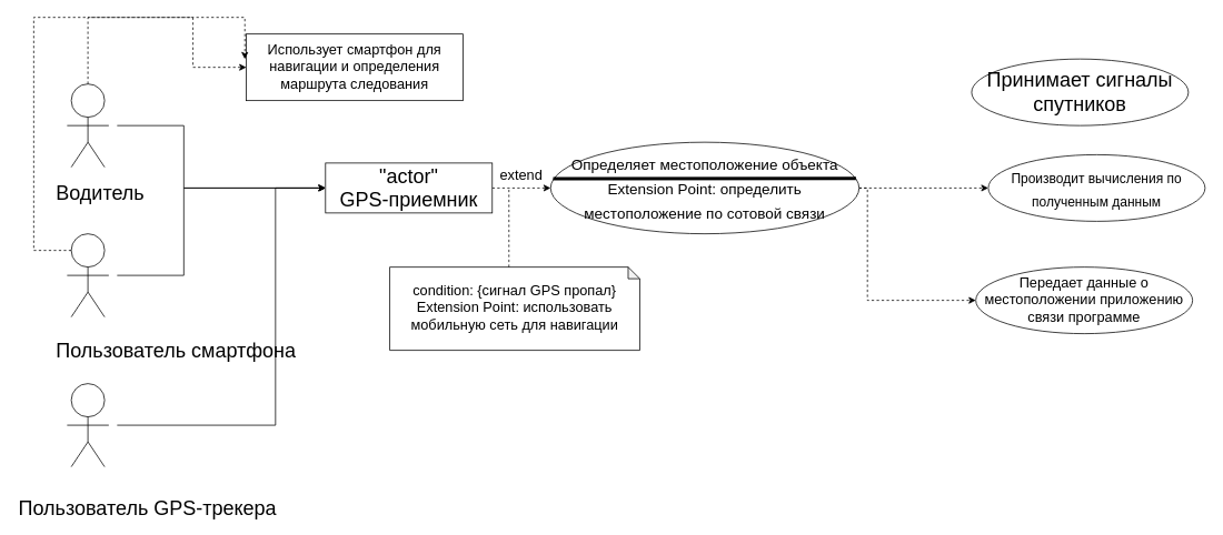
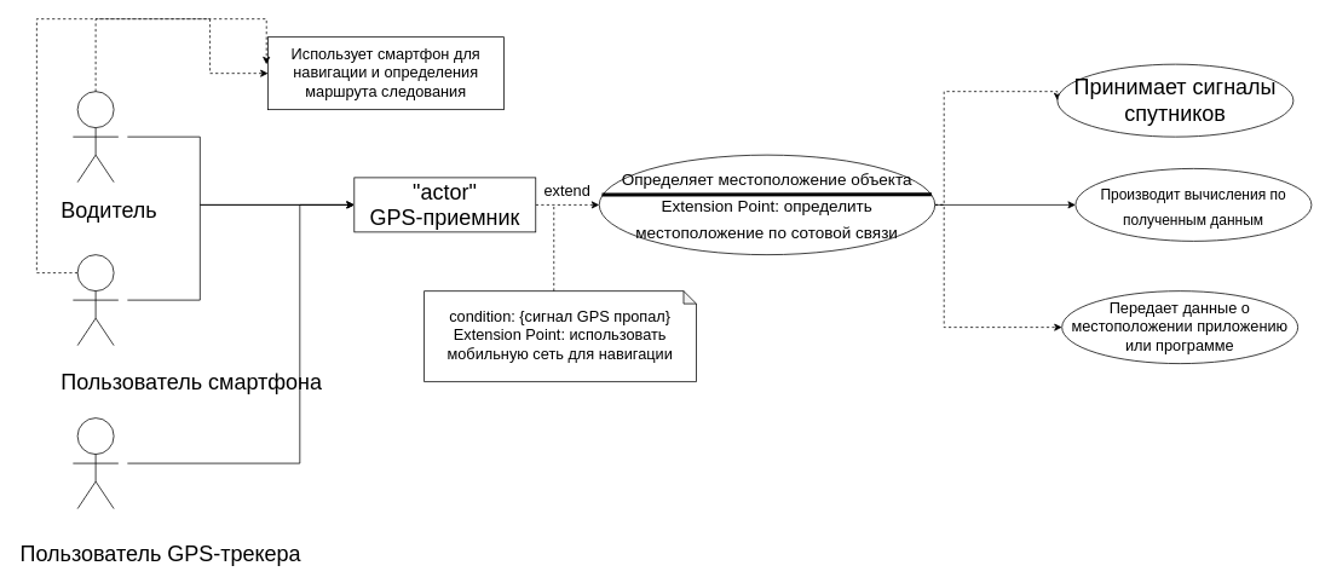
  <mxCell id="0" />
  <mxCell id="1" parent="0" />
  <mxCell id="2" value="" style="group;comic=0;" vertex="1" connectable="0" parent="1"><mxGeometry x="80" y="100" width="50" height="100" as="geometry" /></mxCell>
  <mxCell id="3" value="" style="ellipse;whiteSpace=wrap;html=1;" vertex="1" parent="2"><mxGeometry x="5" width="40" height="40" as="geometry" /></mxCell>
  <mxCell id="4" value="" style="endArrow=none;html=1;" edge="1" parent="2"><mxGeometry width="50" height="50" relative="1" as="geometry"><mxPoint x="25" y="70" as="sourcePoint" /><mxPoint x="25" y="40" as="targetPoint" /></mxGeometry></mxCell>
  <mxCell id="5" value="" style="endArrow=none;html=1;" edge="1" parent="2"><mxGeometry width="50" height="50" relative="1" as="geometry"><mxPoint y="50" as="sourcePoint" /><mxPoint x="50" y="50" as="targetPoint" /></mxGeometry></mxCell>
  <mxCell id="6" value="" style="endArrow=none;html=1;" edge="1" parent="2"><mxGeometry width="50" height="50" relative="1" as="geometry"><mxPoint x="5" y="100" as="sourcePoint" /><mxPoint x="25" y="70" as="targetPoint" /></mxGeometry></mxCell>
  <mxCell id="7" value="" style="endArrow=none;html=1;" edge="1" parent="2"><mxGeometry width="50" height="50" relative="1" as="geometry"><mxPoint x="25" y="70" as="sourcePoint" /><mxPoint x="45" y="100" as="targetPoint" /></mxGeometry></mxCell>
  <mxCell id="8" value="Водитель" style="text;html=1;fontSize=24;" vertex="1" parent="1"><mxGeometry x="65" y="210" width="80" height="30" as="geometry" /></mxCell>
  <mxCell id="9" value="Пользователь смартфона" style="text;html=1;fontSize=24;" vertex="1" parent="1"><mxGeometry x="65" y="400" width="170" height="30" as="geometry" /></mxCell>
  <mxCell id="10" value="Пользователь GPS-трекера" style="text;html=1;fontSize=24;" vertex="1" parent="1"><mxGeometry x="20" y="590" width="195" height="30" as="geometry" /></mxCell>
  <mxCell id="11" value="" style="group;comic=0;" vertex="1" connectable="0" parent="1"><mxGeometry x="80" y="460" width="50" height="100" as="geometry" /></mxCell>
  <mxCell id="12" value="" style="ellipse;whiteSpace=wrap;html=1;" vertex="1" parent="11"><mxGeometry x="5" width="40" height="40" as="geometry" /></mxCell>
  <mxCell id="13" value="" style="endArrow=none;html=1;" edge="1" parent="11"><mxGeometry width="50" height="50" relative="1" as="geometry"><mxPoint x="25" y="70" as="sourcePoint" /><mxPoint x="25" y="40" as="targetPoint" /></mxGeometry></mxCell>
  <mxCell id="14" value="" style="endArrow=none;html=1;" edge="1" parent="11"><mxGeometry width="50" height="50" relative="1" as="geometry"><mxPoint y="50" as="sourcePoint" /><mxPoint x="50" y="50" as="targetPoint" /></mxGeometry></mxCell>
  <mxCell id="15" value="" style="endArrow=none;html=1;" edge="1" parent="11"><mxGeometry width="50" height="50" relative="1" as="geometry"><mxPoint x="5" y="100" as="sourcePoint" /><mxPoint x="25" y="70" as="targetPoint" /></mxGeometry></mxCell>
  <mxCell id="16" value="" style="endArrow=none;html=1;" edge="1" parent="11"><mxGeometry width="50" height="50" relative="1" as="geometry"><mxPoint x="25" y="70" as="sourcePoint" /><mxPoint x="45" y="100" as="targetPoint" /></mxGeometry></mxCell>
  <mxCell id="17" value="" style="group;comic=0;" vertex="1" connectable="0" parent="1"><mxGeometry x="80" y="280" width="50" height="100" as="geometry" /></mxCell>
  <mxCell id="18" value="" style="ellipse;whiteSpace=wrap;html=1;" vertex="1" parent="17"><mxGeometry x="5" width="40" height="40" as="geometry" /></mxCell>
  <mxCell id="19" value="" style="endArrow=none;html=1;" edge="1" parent="17"><mxGeometry width="50" height="50" relative="1" as="geometry"><mxPoint x="25" y="70" as="sourcePoint" /><mxPoint x="25" y="40" as="targetPoint" /></mxGeometry></mxCell>
  <mxCell id="20" value="" style="endArrow=none;html=1;" edge="1" parent="17"><mxGeometry width="50" height="50" relative="1" as="geometry"><mxPoint y="50" as="sourcePoint" /><mxPoint x="50" y="50" as="targetPoint" /></mxGeometry></mxCell>
  <mxCell id="21" value="" style="endArrow=none;html=1;" edge="1" parent="17"><mxGeometry width="50" height="50" relative="1" as="geometry"><mxPoint x="5" y="100" as="sourcePoint" /><mxPoint x="25" y="70" as="targetPoint" /></mxGeometry></mxCell>
  <mxCell id="22" value="" style="endArrow=none;html=1;" edge="1" parent="17"><mxGeometry width="50" height="50" relative="1" as="geometry"><mxPoint x="25" y="70" as="sourcePoint" /><mxPoint x="45" y="100" as="targetPoint" /></mxGeometry></mxCell>
  <mxCell id="23" value="" style="edgeStyle=orthogonalEdgeStyle;rounded=0;orthogonalLoop=1;jettySize=auto;html=1;fontSize=24;" edge="1" parent="1" target="28"><mxGeometry relative="1" as="geometry"><mxPoint x="140" y="330" as="sourcePoint" /><Array as="points"><mxPoint x="140" y="330" /><mxPoint x="220" y="330" /><mxPoint x="220" y="225" /></Array></mxGeometry></mxCell>
  <mxCell id="24" value="" style="edgeStyle=orthogonalEdgeStyle;rounded=0;orthogonalLoop=1;jettySize=auto;html=1;fontSize=24;" edge="1" parent="1" target="28"><mxGeometry relative="1" as="geometry"><mxPoint x="140" y="150" as="sourcePoint" /><Array as="points"><mxPoint x="220" y="150" /><mxPoint x="220" y="225" /></Array></mxGeometry></mxCell>
  <mxCell id="25" value="" style="edgeStyle=orthogonalEdgeStyle;rounded=0;orthogonalLoop=1;jettySize=auto;html=1;fontSize=24;" edge="1" parent="1" target="28"><mxGeometry relative="1" as="geometry"><mxPoint x="140" y="510" as="sourcePoint" /><Array as="points"><mxPoint x="330" y="510" /><mxPoint x="330" y="225" /></Array></mxGeometry></mxCell>
+ <mxCell id="26" value="" style="edgeStyle=orthogonalEdgeStyle;rounded=0;orthogonalLoop=1;jettySize=auto;html=1;fontSize=24;entryX=0;entryY=0.5;entryDx=0;entryDy=0;dashed=1;exitX=1;exitY=0.5;exitDx=0;exitDy=0;" edge="1" parent="1" source="32" target="29"><mxGeometry relative="1" as="geometry"><mxPoint x="760" y="120" as="targetPoint" /><Array as="points"><mxPoint x="1040" y="225" /><mxPoint x="1040" y="100" /></Array></mxGeometry></mxCell>
  <mxCell id="27" value="" style="edgeStyle=orthogonalEdgeStyle;rounded=0;orthogonalLoop=1;jettySize=auto;html=1;fontSize=24;dashed=1;" edge="1" parent="1" source="28" target="32"><mxGeometry relative="1" as="geometry" /></mxCell>
  <mxCell id="28" value="&quot;actor&quot;&lt;br&gt;GPS-приемник" style="rounded=0;whiteSpace=wrap;html=1;comic=0;fontSize=24;" vertex="1" parent="1"><mxGeometry x="390" y="195" width="200" height="60" as="geometry" /></mxCell>
  <mxCell id="29" value="Принимает сигналы спутников" style="ellipse;whiteSpace=wrap;html=1;rounded=1;comic=0;fontSize=24;" vertex="1" parent="1"><mxGeometry x="1165" y="70" width="260" height="80" as="geometry" /></mxCell>
- <mxCell id="30" value="" style="edgeStyle=orthogonalEdgeStyle;rounded=0;orthogonalLoop=1;jettySize=auto;html=1;dashed=1;fontSize=17;entryX=0;entryY=0.5;entryDx=0;entryDy=0;" edge="1" parent="1" source="32" target="33"><mxGeometry relative="1" as="geometry"><mxPoint x="869.5" y="345" as="targetPoint" /><Array as="points" /></mxGeometry></mxCell>
+ <mxCell id="30" value="" style="edgeStyle=orthogonalEdgeStyle;rounded=0;orthogonalLoop=1;jettySize=auto;html=1;dashed=0;fontSize=17;entryX=0;entryY=0.5;entryDx=0;entryDy=0;" edge="1" parent="1" source="32" target="33"><mxGeometry relative="1" as="geometry"><mxPoint x="869.5" y="345" as="targetPoint" /><Array as="points" /></mxGeometry></mxCell>
  <mxCell id="31" value="" style="edgeStyle=orthogonalEdgeStyle;rounded=0;orthogonalLoop=1;jettySize=auto;html=1;dashed=1;fontSize=17;entryX=0;entryY=0.5;entryDx=0;entryDy=0;" edge="1" parent="1" source="32" target="34"><mxGeometry relative="1" as="geometry"><mxPoint x="869.5" y="345" as="targetPoint" /><Array as="points"><mxPoint x="1040" y="225" /><mxPoint x="1040" y="360" /></Array></mxGeometry></mxCell>
  <mxCell id="32" value="&lt;font style=&quot;font-size: 18px&quot;&gt;Определяет местоположение объекта&lt;br&gt;Extension Point: определить местоположение по сотовой связи&lt;/font&gt;" style="ellipse;whiteSpace=wrap;html=1;rounded=1;comic=0;fontSize=24;" vertex="1" parent="1"><mxGeometry x="660" y="170" width="370" height="110" as="geometry" /></mxCell>
  <mxCell id="33" value="&lt;font style=&quot;font-size: 16px&quot;&gt;Производит вычисления по полученным данным&lt;/font&gt;" style="ellipse;whiteSpace=wrap;html=1;rounded=1;comic=0;fontSize=24;" vertex="1" parent="1"><mxGeometry x="1185" y="185" width="260" height="80" as="geometry" /></mxCell>
- <mxCell id="34" value="Передает данные о местоположении приложению связи программе" style="ellipse;whiteSpace=wrap;html=1;rounded=1;comic=0;fontSize=17;" vertex="1" parent="1"><mxGeometry x="1170" y="320" width="260" height="80" as="geometry" /></mxCell>
+ <mxCell id="34" value="Передает данные о местоположении приложению или программе" style="ellipse;whiteSpace=wrap;html=1;rounded=1;comic=0;fontSize=17;" vertex="1" parent="1"><mxGeometry x="1170" y="320" width="260" height="80" as="geometry" /></mxCell>
  <mxCell id="35" value="Использует смартфон для навигации и определения маршрута следования" style="rounded=0;whiteSpace=wrap;html=1;comic=0;fontSize=17;" vertex="1" parent="1"><mxGeometry x="295" y="40" width="260" height="80" as="geometry" /></mxCell>
  <mxCell id="36" value="" style="edgeStyle=orthogonalEdgeStyle;rounded=0;orthogonalLoop=1;jettySize=auto;html=1;dashed=1;fontSize=17;entryX=-0.007;entryY=0.376;entryDx=0;entryDy=0;entryPerimeter=0;" edge="1" parent="1" source="3" target="35"><mxGeometry relative="1" as="geometry"><mxPoint x="105" y="20" as="targetPoint" /><Array as="points"><mxPoint x="105" y="20" /></Array></mxGeometry></mxCell>
  <mxCell id="37" value="" style="edgeStyle=orthogonalEdgeStyle;rounded=0;orthogonalLoop=1;jettySize=auto;html=1;dashed=1;fontSize=17;entryX=0;entryY=0.5;entryDx=0;entryDy=0;" edge="1" parent="1" source="18" target="35"><mxGeometry relative="1" as="geometry"><mxPoint x="105" y="200" as="targetPoint" /><Array as="points"><mxPoint x="40" y="300" /><mxPoint x="40" y="20" /><mxPoint x="231" y="20" /></Array></mxGeometry></mxCell>
  <mxCell id="38" value="condition: {сигнал GPS пропал}&lt;br&gt;Extension Point: использовать мобильную сеть для навигации" style="shape=note;whiteSpace=wrap;html=1;backgroundOutline=1;darkOpacity=0.05;rounded=0;comic=0;fontSize=17;size=14;" vertex="1" parent="1"><mxGeometry x="467" y="320" width="300" height="100" as="geometry" /></mxCell>
  <mxCell id="39" value="" style="endArrow=none;html=1;dashed=1;fontSize=17;exitX=0;exitY=0;exitDx=143;exitDy=0;exitPerimeter=0;" edge="1" parent="1" source="38"><mxGeometry width="50" height="50" relative="1" as="geometry"><mxPoint x="620" y="275" as="sourcePoint" /><mxPoint x="610" y="225" as="targetPoint" /></mxGeometry></mxCell>
  <mxCell id="40" value="extend" style="text;html=1;strokeColor=none;fillColor=none;align=center;verticalAlign=middle;whiteSpace=wrap;rounded=0;comic=0;fontSize=17;" vertex="1" parent="1"><mxGeometry x="590" y="200" width="70" height="20" as="geometry" /></mxCell>
  <mxCell id="41" value="" style="endArrow=none;html=1;fontSize=17;entryX=0.99;entryY=0.395;entryDx=0;entryDy=0;entryPerimeter=0;strokeWidth=4;exitX=0.008;exitY=0.398;exitDx=0;exitDy=0;exitPerimeter=0;" edge="1" parent="1" source="32" target="32"><mxGeometry width="50" height="50" relative="1" as="geometry"><mxPoint x="710" y="220" as="sourcePoint" /><mxPoint x="760" y="170" as="targetPoint" /></mxGeometry></mxCell>
